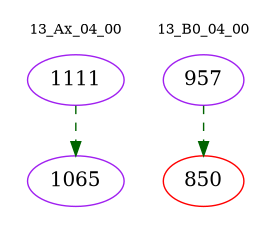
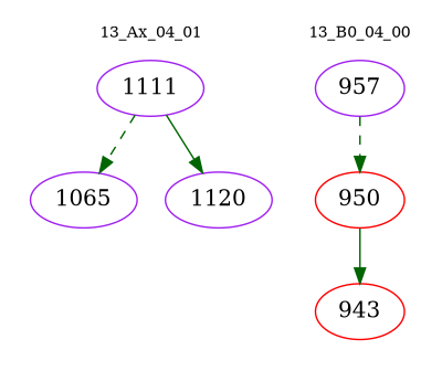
  digraph {
    node [color=purple]
    edge [color=darkgreen style=dashed]
    n1 [label=1111]
    n2 [label=1065]
-   n4 [color=red label=850]
+   n3 [label=1120]
+   n4 [color=red label=950]
+   n5 [color=red label=943]
    n6 [label=957]
    subgraph cluster_1 {
      color=white
      fontsize=10
-     label="13_Ax_04_00"
+     label="13_Ax_04_01"
      n1
      n2
+     n3
    }
    subgraph cluster_2 {
      color=white
      fontsize=10
      label="13_B0_04_00"
      n4
+     n5
      n6
    }
    n1 -> n2
+   n1 -> n3 [style=solid]
+   n4 -> n5 [style=solid]
    n6 -> n4
  }
